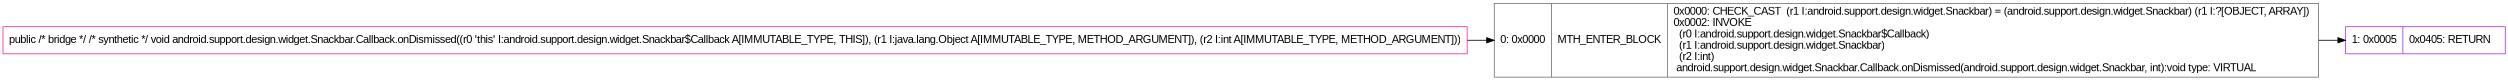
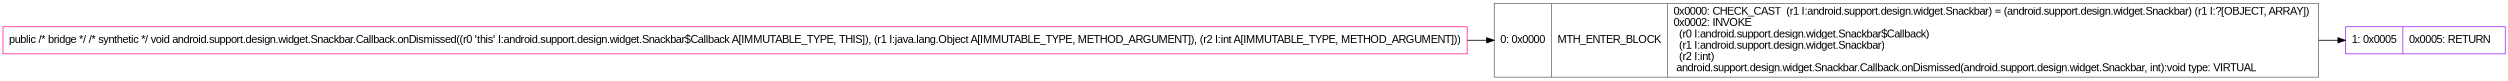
  digraph {
    rankdir=LR
    fontname="Liberation Sans"
    node [shape=record fontname="Liberation Sans"]
    edge [fontname="Liberation Sans"]
    n1 [label="{0\:\ 0x0000|MTH_ENTER_BLOCK\l|0x0000: CHECK_CAST  (r1 I:android.support.design.widget.Snackbar) = (android.support.design.widget.Snackbar) (r1 I:?[OBJECT, ARRAY]) \l0x0002: INVOKE  \l  (r0 I:android.support.design.widget.Snackbar$Callback)\l  (r1 I:android.support.design.widget.Snackbar)\l  (r2 I:int)\l android.support.design.widget.Snackbar.Callback.onDismissed(android.support.design.widget.Snackbar, int):void type: VIRTUAL \l}" color=gray40]
-   n2 [label="{1\:\ 0x0005|0x0405: RETURN   \l}" color=purple]
+   n2 [label="{1\:\ 0x0005|0x0005: RETURN   \l}" color=purple]
    n3 [label="{public \/* bridge *\/ \/* synthetic *\/ void android.support.design.widget.Snackbar.Callback.onDismissed((r0 'this' I:android.support.design.widget.Snackbar$Callback A[IMMUTABLE_TYPE, THIS]), (r1 I:java.lang.Object A[IMMUTABLE_TYPE, METHOD_ARGUMENT]), (r2 I:int A[IMMUTABLE_TYPE, METHOD_ARGUMENT])) }" color=deeppink]
    n1 -> n2
    n3 -> n1
  }
